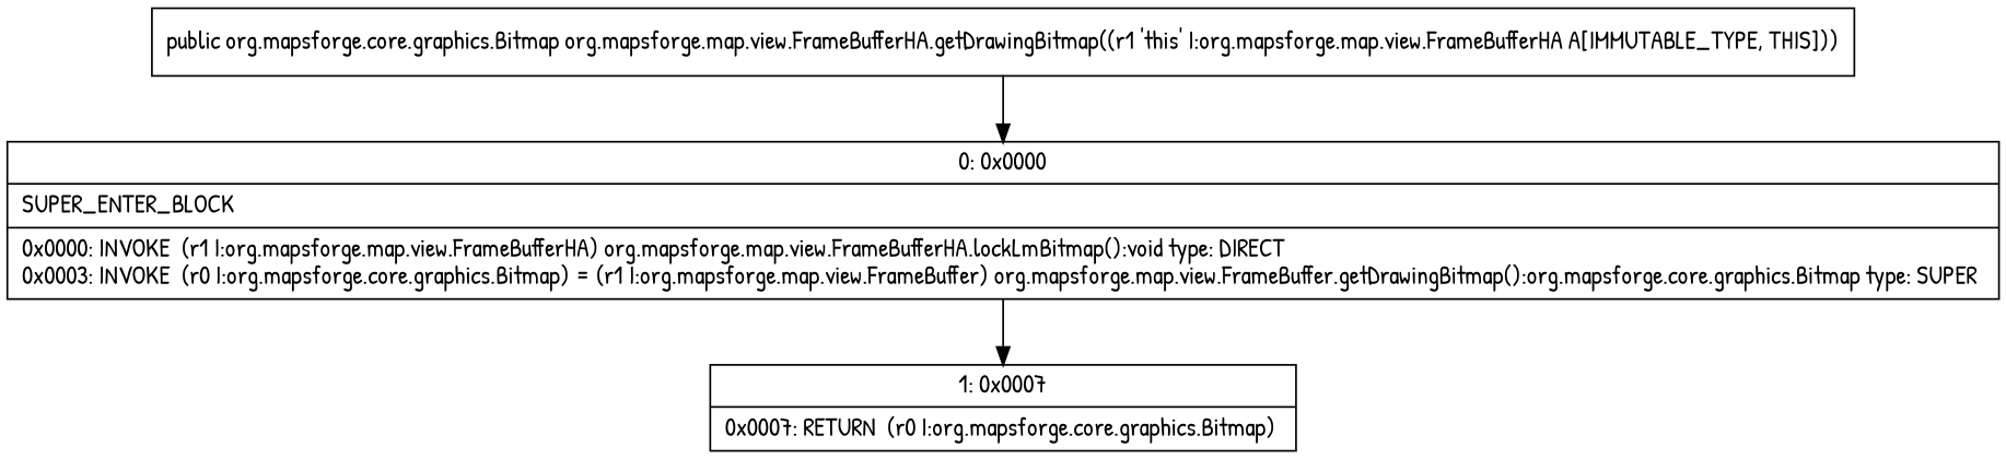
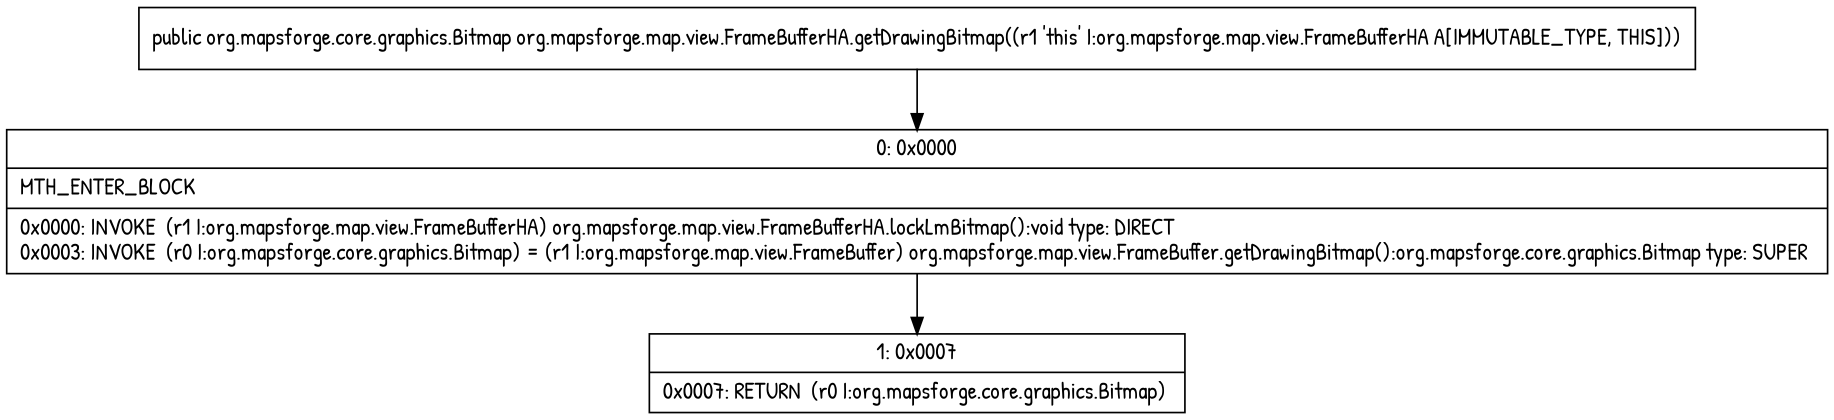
  digraph {
    fontname="Patrick Hand"
    node [shape=record fontname="Patrick Hand"]
    edge [fontname="Patrick Hand"]
-   n1 [label="{0\:\ 0x0000|SUPER_ENTER_BLOCK\l|0x0000: INVOKE  (r1 I:org.mapsforge.map.view.FrameBufferHA) org.mapsforge.map.view.FrameBufferHA.lockLmBitmap():void type: DIRECT \l0x0003: INVOKE  (r0 I:org.mapsforge.core.graphics.Bitmap) = (r1 I:org.mapsforge.map.view.FrameBuffer) org.mapsforge.map.view.FrameBuffer.getDrawingBitmap():org.mapsforge.core.graphics.Bitmap type: SUPER \l}"]
+   n1 [label="{0\:\ 0x0000|MTH_ENTER_BLOCK\l|0x0000: INVOKE  (r1 I:org.mapsforge.map.view.FrameBufferHA) org.mapsforge.map.view.FrameBufferHA.lockLmBitmap():void type: DIRECT \l0x0003: INVOKE  (r0 I:org.mapsforge.core.graphics.Bitmap) = (r1 I:org.mapsforge.map.view.FrameBuffer) org.mapsforge.map.view.FrameBuffer.getDrawingBitmap():org.mapsforge.core.graphics.Bitmap type: SUPER \l}"]
    n2 [label="{1\:\ 0x0007|0x0007: RETURN  (r0 I:org.mapsforge.core.graphics.Bitmap) \l}"]
    n3 [label="{public org.mapsforge.core.graphics.Bitmap org.mapsforge.map.view.FrameBufferHA.getDrawingBitmap((r1 'this' I:org.mapsforge.map.view.FrameBufferHA A[IMMUTABLE_TYPE, THIS])) }"]
    n1 -> n2
    n3 -> n1
  }
